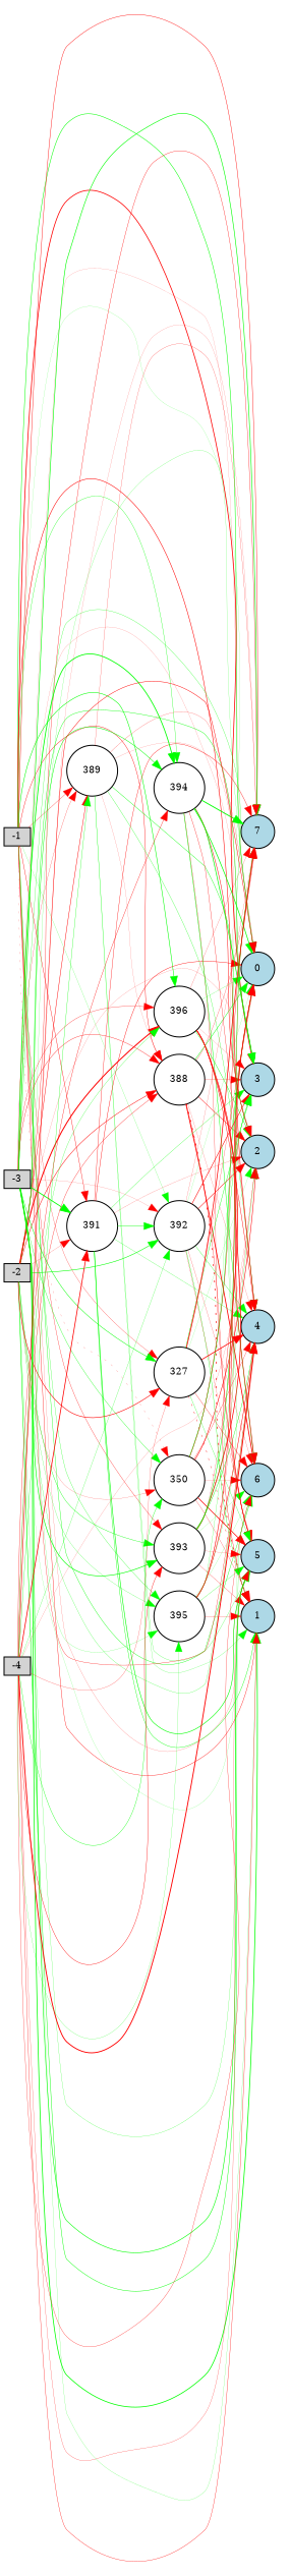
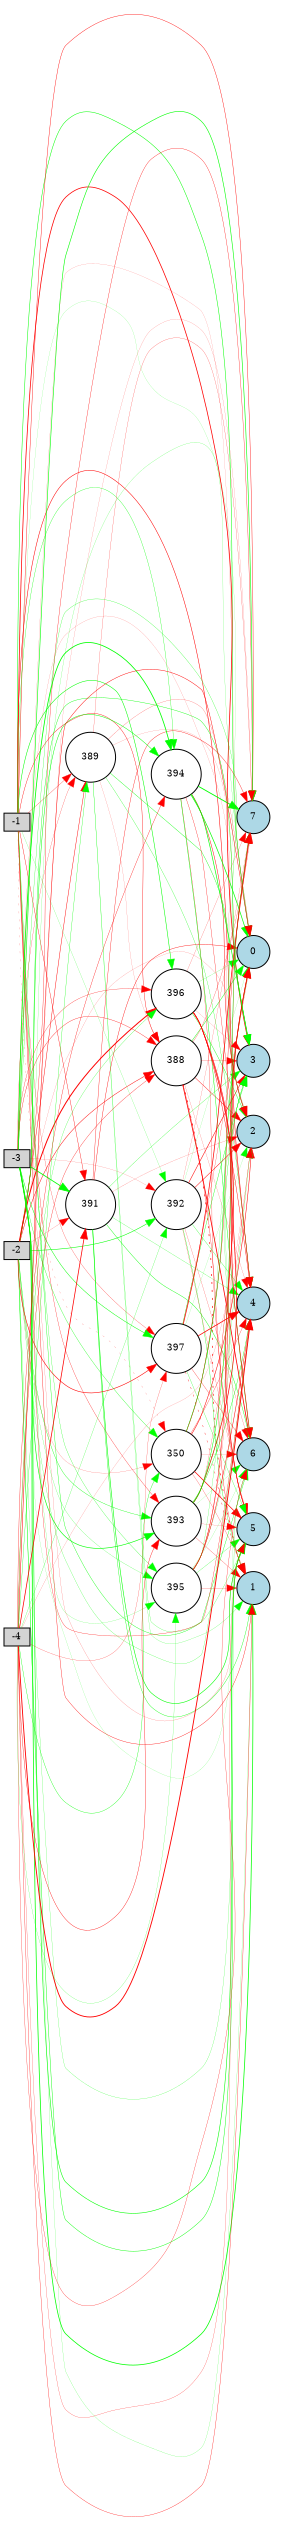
  digraph {
    rankdir=LR
    node [fillcolor=white fontsize=9 shape=circle style=filled]
    edge [color=red style=solid]
    -1 [fillcolor=lightgray height=0.2 shape=box width=0.2]
    0 [fillcolor=lightblue height=0.2 width=0.2]
    1 [fillcolor=lightblue height=0.2 width=0.2]
    2 [fillcolor=lightblue height=0.2 width=0.2]
    3 [fillcolor=lightblue height=0.2 width=0.2]
    4 [fillcolor=lightblue height=0.2 width=0.2]
    5 [fillcolor=lightblue height=0.2 width=0.2]
    6 [fillcolor=lightblue height=0.2 width=0.2]
    7 [fillcolor=lightblue height=0.2 width=0.2]
    388 [height=0.2 width=0.2]
    389 [height=0.2 width=0.2]
    n12 [height=0.2 label=350 width=0.2]
    391 [height=0.2 width=0.2]
    392 [height=0.2 width=0.2]
    393 [height=0.2 width=0.2]
    394 [height=0.2 width=0.2]
    395 [height=0.2 width=0.2]
    396 [height=0.2 width=0.2]
-   397 [height=0.2 width=0.2 label=327]
+   397 [height=0.2 width=0.2]
    -2 [fillcolor=lightgray height=0.2 shape=box width=0.2]
    -3 [fillcolor=lightgray height=0.2 shape=box width=0.2]
    -4 [fillcolor=lightgray height=0.2 shape=box width=0.2]
    -1 -> 0 [color=green penwidth=0.5003102626138849]
    -1 -> 1 [penwidth=0.35798477947398355]
    -1 -> 2 [color=green penwidth=0.11825833305988753]
    -1 -> 3 [penwidth=0.7537050267837009]
    -1 -> 4 [penwidth=0.521165920140082]
    -1 -> 5 [penwidth=0.14370101055434772]
    -1 -> 6 [color=green penwidth=0.3640800597265469]
    -1 -> 7 [penwidth=0.39805685754319975]
    -1 -> 388 [penwidth=0.3810881281483245]
    -1 -> 389 [penwidth=0.2426774935029072]
    -1 -> n12 [penwidth=0.15203660061022423 style=dotted]
    -1 -> 391 [penwidth=0.36913149543409607]
    -1 -> 392 [color=green penwidth=0.16112754228061177]
    -1 -> 393 [penwidth=0.28161679236618686]
    -1 -> 394 [color=green penwidth=0.30939009503969583]
    -1 -> 395 [color=green penwidth=0.2561588962715052]
    -1 -> 396 [color=green penwidth=0.5257325986648367]
    -1 -> 397 [penwidth=0.22385113354466707]
    388 -> 0 [color=green penwidth=0.4096024858131473]
    388 -> 1 [penwidth=0.6622834713207376 style=dotted]
    388 -> 2 [penwidth=0.38337000308757985]
    388 -> 3 [penwidth=0.23705312272492632]
    388 -> 4 [penwidth=0.1438298524938403]
    388 -> 5 [penwidth=0.29272740398967706]
    388 -> 6 [penwidth=0.7952180178910112]
    388 -> 7 [penwidth=0.2247095451960499]
    389 -> 0 [penwidth=0.17931919415423758]
    389 -> 1 [color=green penwidth=0.18029895809135424]
    389 -> 2 [color=green penwidth=0.3694202357371099]
    389 -> 3 [penwidth=0.11543520192016114]
    389 -> 4 [color=green penwidth=0.26820036689395077]
    389 -> 5 [color=green penwidth=0.21392446647131416]
    389 -> 7 [penwidth=0.19433358661043626]
    389 -> 388 [penwidth=0.11848758941859555]
    n12 -> 0 [color=green penwidth=0.5299792827597152]
    n12 -> 1 [penwidth=0.21720592073063966]
    n12 -> 2 [penwidth=0.521456510603916]
    n12 -> 3 [color=green penwidth=0.16839891158950648]
    n12 -> 4 [penwidth=0.2617334271070969]
    n12 -> 5 [penwidth=0.6983827998210066]
    n12 -> 6 [penwidth=0.15741853393109212]
    n12 -> 7 [penwidth=0.34471364207608957]
    391 -> 0 [penwidth=0.3854882672568065]
    391 -> 1 [color=green penwidth=0.37124461966803113]
    391 -> 2 [penwidth=0.14543439870682753]
    391 -> 3 [color=green penwidth=0.24469721698140146]
    391 -> 4 [color=green penwidth=0.2133131524161601]
    391 -> 5 [color=green penwidth=0.5670385588182608]
-   391 -> 392 [color=green penwidth=0.3992102310750377]
+   391 -> 6 [color=green penwidth=0.3992102310750377]
    391 -> 7 [penwidth=0.3486581086369057]
    392 -> 0 [color=green penwidth=0.11969039641589473]
    392 -> 1 [color=green penwidth=0.31627958295903036]
    392 -> 2 [penwidth=0.4680805912956403]
    392 -> 3 [penwidth=0.5297729121589869]
    392 -> 4 [color=green penwidth=0.26834575375703335]
    392 -> 5 [penwidth=0.17229777326915724]
    392 -> 6 [penwidth=0.17757917772281123]
    392 -> 7 [penwidth=0.1553647990215215]
    393 -> 0 [penwidth=0.7200010948512473]
    393 -> 1 [penwidth=0.21720302987182588]
    393 -> 2 [penwidth=0.18660966006468854]
    393 -> 3 [color=green penwidth=0.15940774487595782]
    393 -> 4 [color=green penwidth=0.3628425839009892]
    393 -> 5 [penwidth=0.1374973721342025]
    393 -> 6 [color=green penwidth=0.10651505286716498]
    393 -> 7 [color=green penwidth=0.4947282580537139]
    394 -> 0 [color=green penwidth=0.6886406813846477]
    394 -> 2 [penwidth=0.4574940478342592]
    394 -> 3 [color=green penwidth=0.6418881969629525]
    394 -> 4 [penwidth=0.3061826801581664]
    394 -> 5 [penwidth=0.2672342008444173]
    394 -> 6 [color=green penwidth=0.43304559373767004]
    394 -> 7 [color=green penwidth=0.8748555443750107]
    395 -> 0 [penwidth=0.45970768935936634]
    395 -> 1 [penwidth=0.2010181624399131]
    395 -> 2 [color=green penwidth=0.20504386371244698]
    395 -> 3 [color=green penwidth=0.1770417039926367]
    395 -> 4 [penwidth=0.4808407702696268]
    395 -> 5 [color=green penwidth=0.2147216569113053]
    395 -> 6 [color=green penwidth=0.12438018536126678]
    395 -> 7 [penwidth=0.17059430821876753]
    396 -> 0 [color=green penwidth=0.15759829951758897]
    396 -> 1 [penwidth=0.32846131110332966]
    396 -> 2 [color=green penwidth=0.37828951109113684]
    396 -> 3 [penwidth=0.10477315690230377]
    396 -> 4 [penwidth=0.42274674754366814]
    396 -> 5 [penwidth=0.5983927326824459]
    396 -> 6 [penwidth=0.5606327391754802]
    396 -> 7 [penwidth=0.16925100935760462]
    397 -> 0 [penwidth=0.21937504353129683]
    397 -> 1 [penwidth=0.36614112838576496 style=dotted]
    397 -> 2 [color=green penwidth=0.11842658681869161]
    397 -> 3 [color=green penwidth=0.3600495287818535]
    397 -> 4 [penwidth=0.7366078974612015]
    397 -> 5 [color=green penwidth=0.2502555952459904]
    397 -> 6 [penwidth=0.26763518971289235]
    397 -> 7 [penwidth=0.7105903515152064]
    -2 -> 0 [color=green penwidth=0.16645491443471716]
    -2 -> 1 [color=green penwidth=0.15748566262742753]
    -2 -> 2 [penwidth=0.12110989932201062]
    -2 -> 3 [color=green penwidth=0.37960878857580815]
    -2 -> 4 [color=green penwidth=0.21220138085445642]
    -2 -> 5 [color=green penwidth=0.4292738042923072]
    -2 -> 6 [color=green penwidth=0.19982399224419256]
    -2 -> 7 [penwidth=0.3251576090650605]
    -2 -> 388 [penwidth=0.458134309904183]
    -2 -> 389 [penwidth=0.4403237997599869]
    -2 -> n12 [penwidth=0.1467842290665621]
    -2 -> 391 [penwidth=0.14811373014990456]
    -2 -> 392 [color=green penwidth=0.531575002793467]
    -2 -> 393 [color=green penwidth=0.34917004583140493]
    -2 -> 394 [color=green penwidth=0.46721226519239967]
    -2 -> 395 [color=green penwidth=0.19230954543584955]
    -2 -> 396 [penwidth=0.993977070207456]
    -2 -> 397 [penwidth=0.5625036726568918]
    -3 -> 0 [penwidth=0.10105378632122246]
    -3 -> 1 [color=green penwidth=0.7441502229021641]
    -3 -> 2 [penwidth=0.11539666152427507]
    -3 -> 3 [color=green penwidth=0.2563604984724237]
    -3 -> 4 [penwidth=0.290788436946803]
    -3 -> 5 [color=green penwidth=0.5620948260971067]
    -3 -> 6 [color=green penwidth=0.12032882950099]
    -3 -> 7 [color=green penwidth=0.5920040532891224]
    -3 -> 388 [penwidth=0.32974694259378623]
    -3 -> 389 [penwidth=0.204206427560245]
    -3 -> n12 [color=green penwidth=0.3139954593114498]
    -3 -> 391 [color=green penwidth=0.8158498004122144]
    -3 -> 392 [penwidth=0.1172009930800496]
    -3 -> 393 [color=green penwidth=0.6052750048061354]
    -3 -> 394 [color=green penwidth=0.8052261500648458]
    -3 -> 395 [color=green penwidth=0.1538451513833788]
    -3 -> 396 [penwidth=0.2709267830792057]
    -3 -> 397 [color=green penwidth=0.4604454947846117]
    -4 -> 0 [penwidth=0.44742859528686985]
    -4 -> 1 [penwidth=0.3146152857844944]
    -4 -> 2 [penwidth=0.11927916806068857]
    -4 -> 4 [penwidth=0.8893223944907265]
    -4 -> 5 [penwidth=0.20579300658228364]
    -4 -> 6 [penwidth=0.2740415711851368]
    -4 -> 7 [penwidth=0.11872494937124202]
    -4 -> 388 [penwidth=0.30292363228295105]
    -4 -> 389 [color=green penwidth=0.29568317723530657]
    -4 -> n12 [color=green penwidth=0.3438402738630518]
    -4 -> 391 [penwidth=0.7483515999086816]
    -4 -> 392 [color=green penwidth=0.21661268915305412]
    -4 -> 393 [penwidth=0.3702924741264151]
    -4 -> 394 [penwidth=0.33281772680488875]
    -4 -> 395 [color=green penwidth=0.1794790107300428]
    -4 -> 396 [color=green penwidth=0.23334203256120162]
    -4 -> 397 [penwidth=0.2024485733543362]
  }
